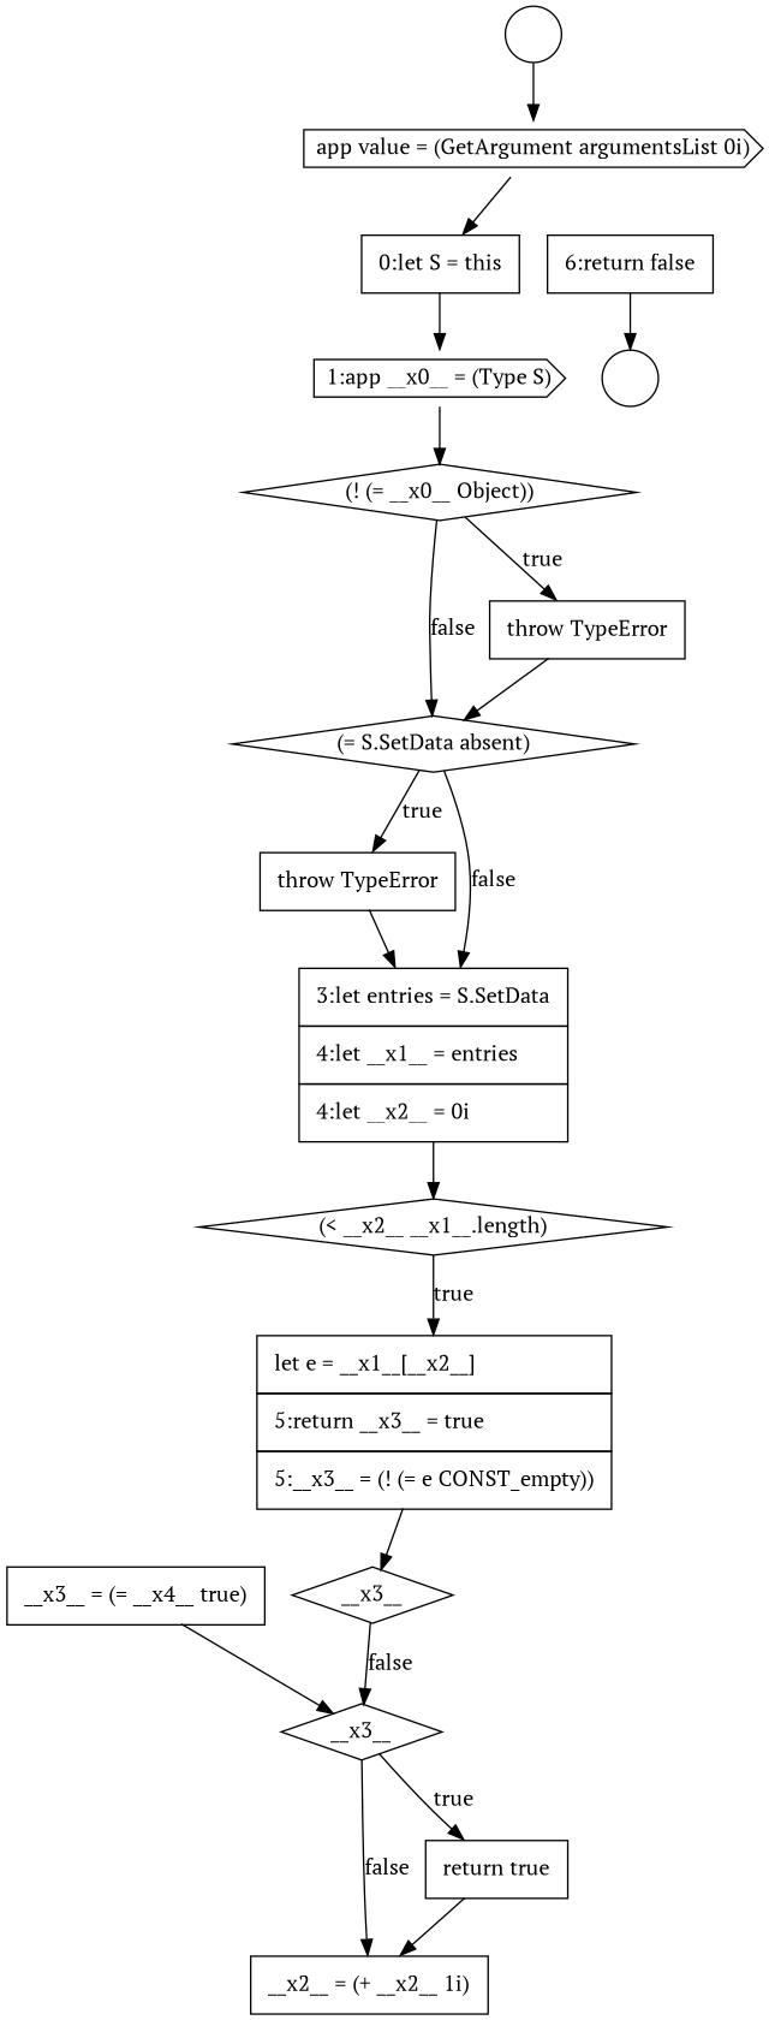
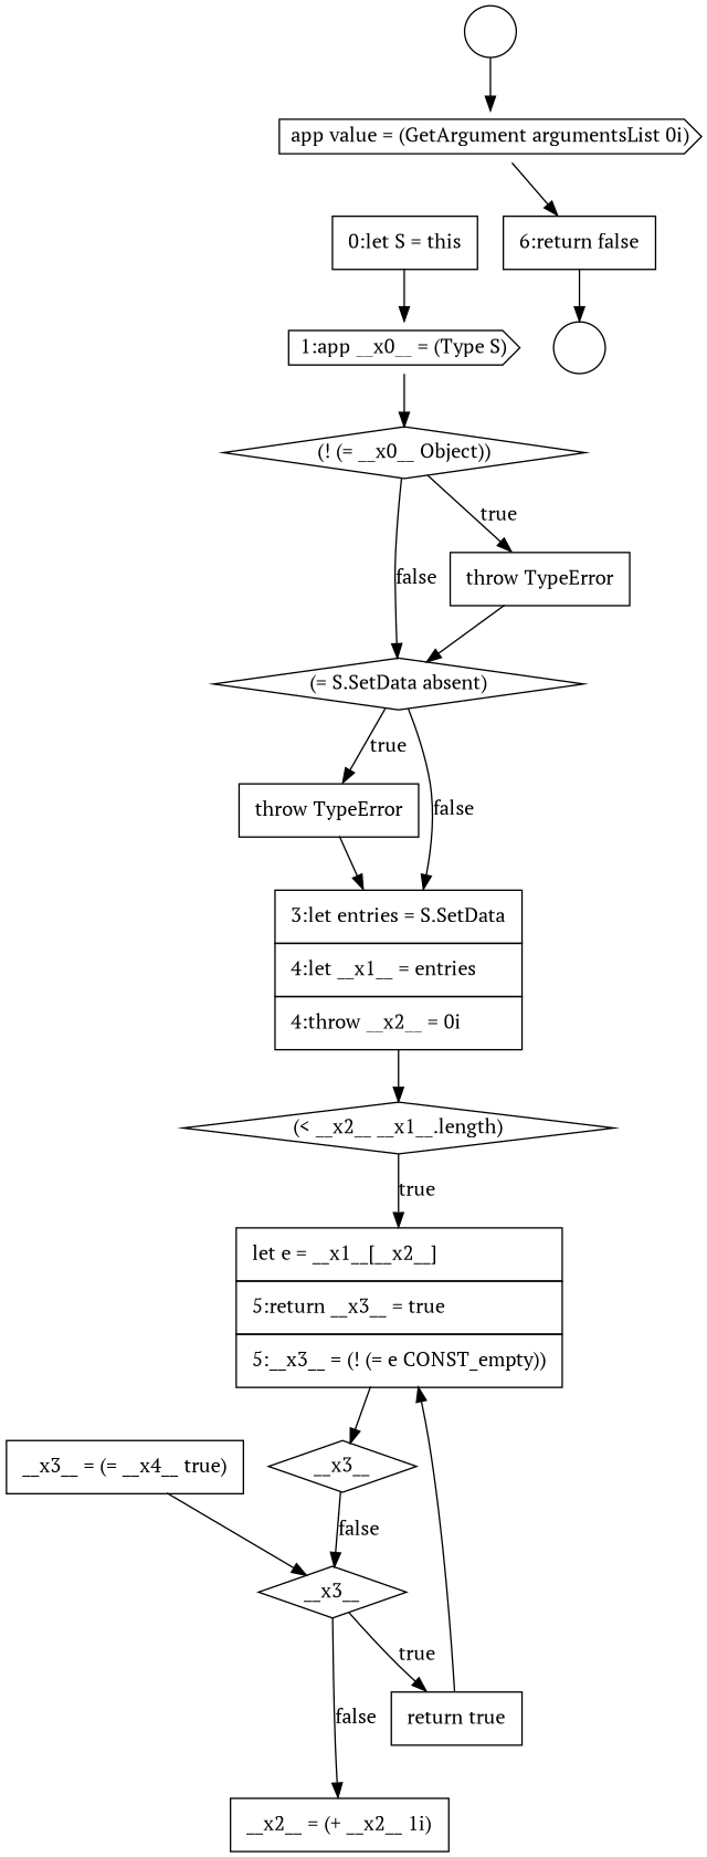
  digraph {
    fontname="PT Serif"
    node [color=black fillcolor=white fontname="PT Serif" shape=none style=filled]
    edge [color=black fontname="PT Serif"]
    n1 [label=<<font color="black">app value = (GetArgument argumentsList 0i)</font>> shape=cds]
    n2 [label=<<font color="black">     <table border="0" cellborder="1" cellspacing="0" cellpadding="10">       <tr><td align="left">0:let S = this</td></tr>     </table>   </font>> margin=0]
    n3 [label=<<font color="black">1:app __x0__ = (Type S)</font>> shape=cds]
    n4 [label=<<font color="black">     <table border="0" cellborder="1" cellspacing="0" cellpadding="10">       <tr><td align="left">__x3__ = (= __x4__ true)</td></tr>     </table>   </font>> margin=0]
    n5 [label=<<font color="black">__x3__</font>> shape=diamond]
    n6 [label=<<font color="black">(= S.SetData absent)</font>> shape=diamond]
    n7 [label=<<font color="black">     <table border="0" cellborder="1" cellspacing="0" cellpadding="10">       <tr><td align="left">throw TypeError</td></tr>     </table>   </font>> margin=0]
-   n8 [label=<<font color="black">     <table border="0" cellborder="1" cellspacing="0" cellpadding="10">       <tr><td align="left">3:let entries = S.SetData</td></tr>       <tr><td align="left">4:let __x1__ = entries</td></tr>       <tr><td align="left">4:let __x2__ = 0i</td></tr>     </table>   </font>> margin=0]
+   n8 [label=<<font color="black">     <table border="0" cellborder="1" cellspacing="0" cellpadding="10">       <tr><td align="left">3:let entries = S.SetData</td></tr>       <tr><td align="left">4:let __x1__ = entries</td></tr>       <tr><td align="left">4:throw __x2__ = 0i</td></tr>     </table>   </font>> margin=0]
    n9 [label=<<font color="black">(&lt; __x2__ __x1__.length)</font>> shape=diamond]
    n10 [label=" " shape=circle]
    n11 [label=<<font color="black">     <table border="0" cellborder="1" cellspacing="0" cellpadding="10">       <tr><td align="left">return true</td></tr>     </table>   </font>> margin=0]
    n12 [label=<<font color="black">     <table border="0" cellborder="1" cellspacing="0" cellpadding="10">       <tr><td align="left">__x2__ = (+ __x2__ 1i)</td></tr>     </table>   </font>> margin=0]
    n13 [label=<<font color="black">     <table border="0" cellborder="1" cellspacing="0" cellpadding="10">       <tr><td align="left">let e = __x1__[__x2__]</td></tr>       <tr><td align="left">5:return __x3__ = true</td></tr>       <tr><td align="left">5:__x3__ = (! (= e CONST_empty))</td></tr>     </table>   </font>> margin=0]
    n14 [label=<<font color="black">__x3__</font>> shape=diamond]
    n15 [label=<<font color="black">     <table border="0" cellborder="1" cellspacing="0" cellpadding="10">       <tr><td align="left">6:return false</td></tr>     </table>   </font>> margin=0]
    n16 [label=<<font color="black">(! (= __x0__ Object))</font>> shape=diamond]
    n17 [label=<<font color="black">     <table border="0" cellborder="1" cellspacing="0" cellpadding="10">       <tr><td align="left">throw TypeError</td></tr>     </table>   </font>> margin=0]
    n18 [label=" " shape=circle]
-   n1 -> n2
+   n1 -> n15
    n2 -> n3
    n3 -> n16
    n4 -> n5
    n5 -> n11 [label=<<font color="black">true</font>>]
    n5 -> n12 [label=<<font color="black">false</font>>]
    n6 -> n7 [label=<<font color="black">true</font>>]
    n6 -> n8 [label=<<font color="black">false</font>>]
    n7 -> n8
    n8 -> n9
    n9 -> n13 [label=<<font color="black">true</font>>]
-   n11 -> n12
+   n11 -> n13
    n13 -> n14
    n14 -> n5 [label=<<font color="black">false</font>>]
    n15 -> n10
    n16 -> n6 [label=<<font color="black">false</font>>]
    n16 -> n17 [label=<<font color="black">true</font>>]
    n17 -> n6
    n18 -> n1
  }
